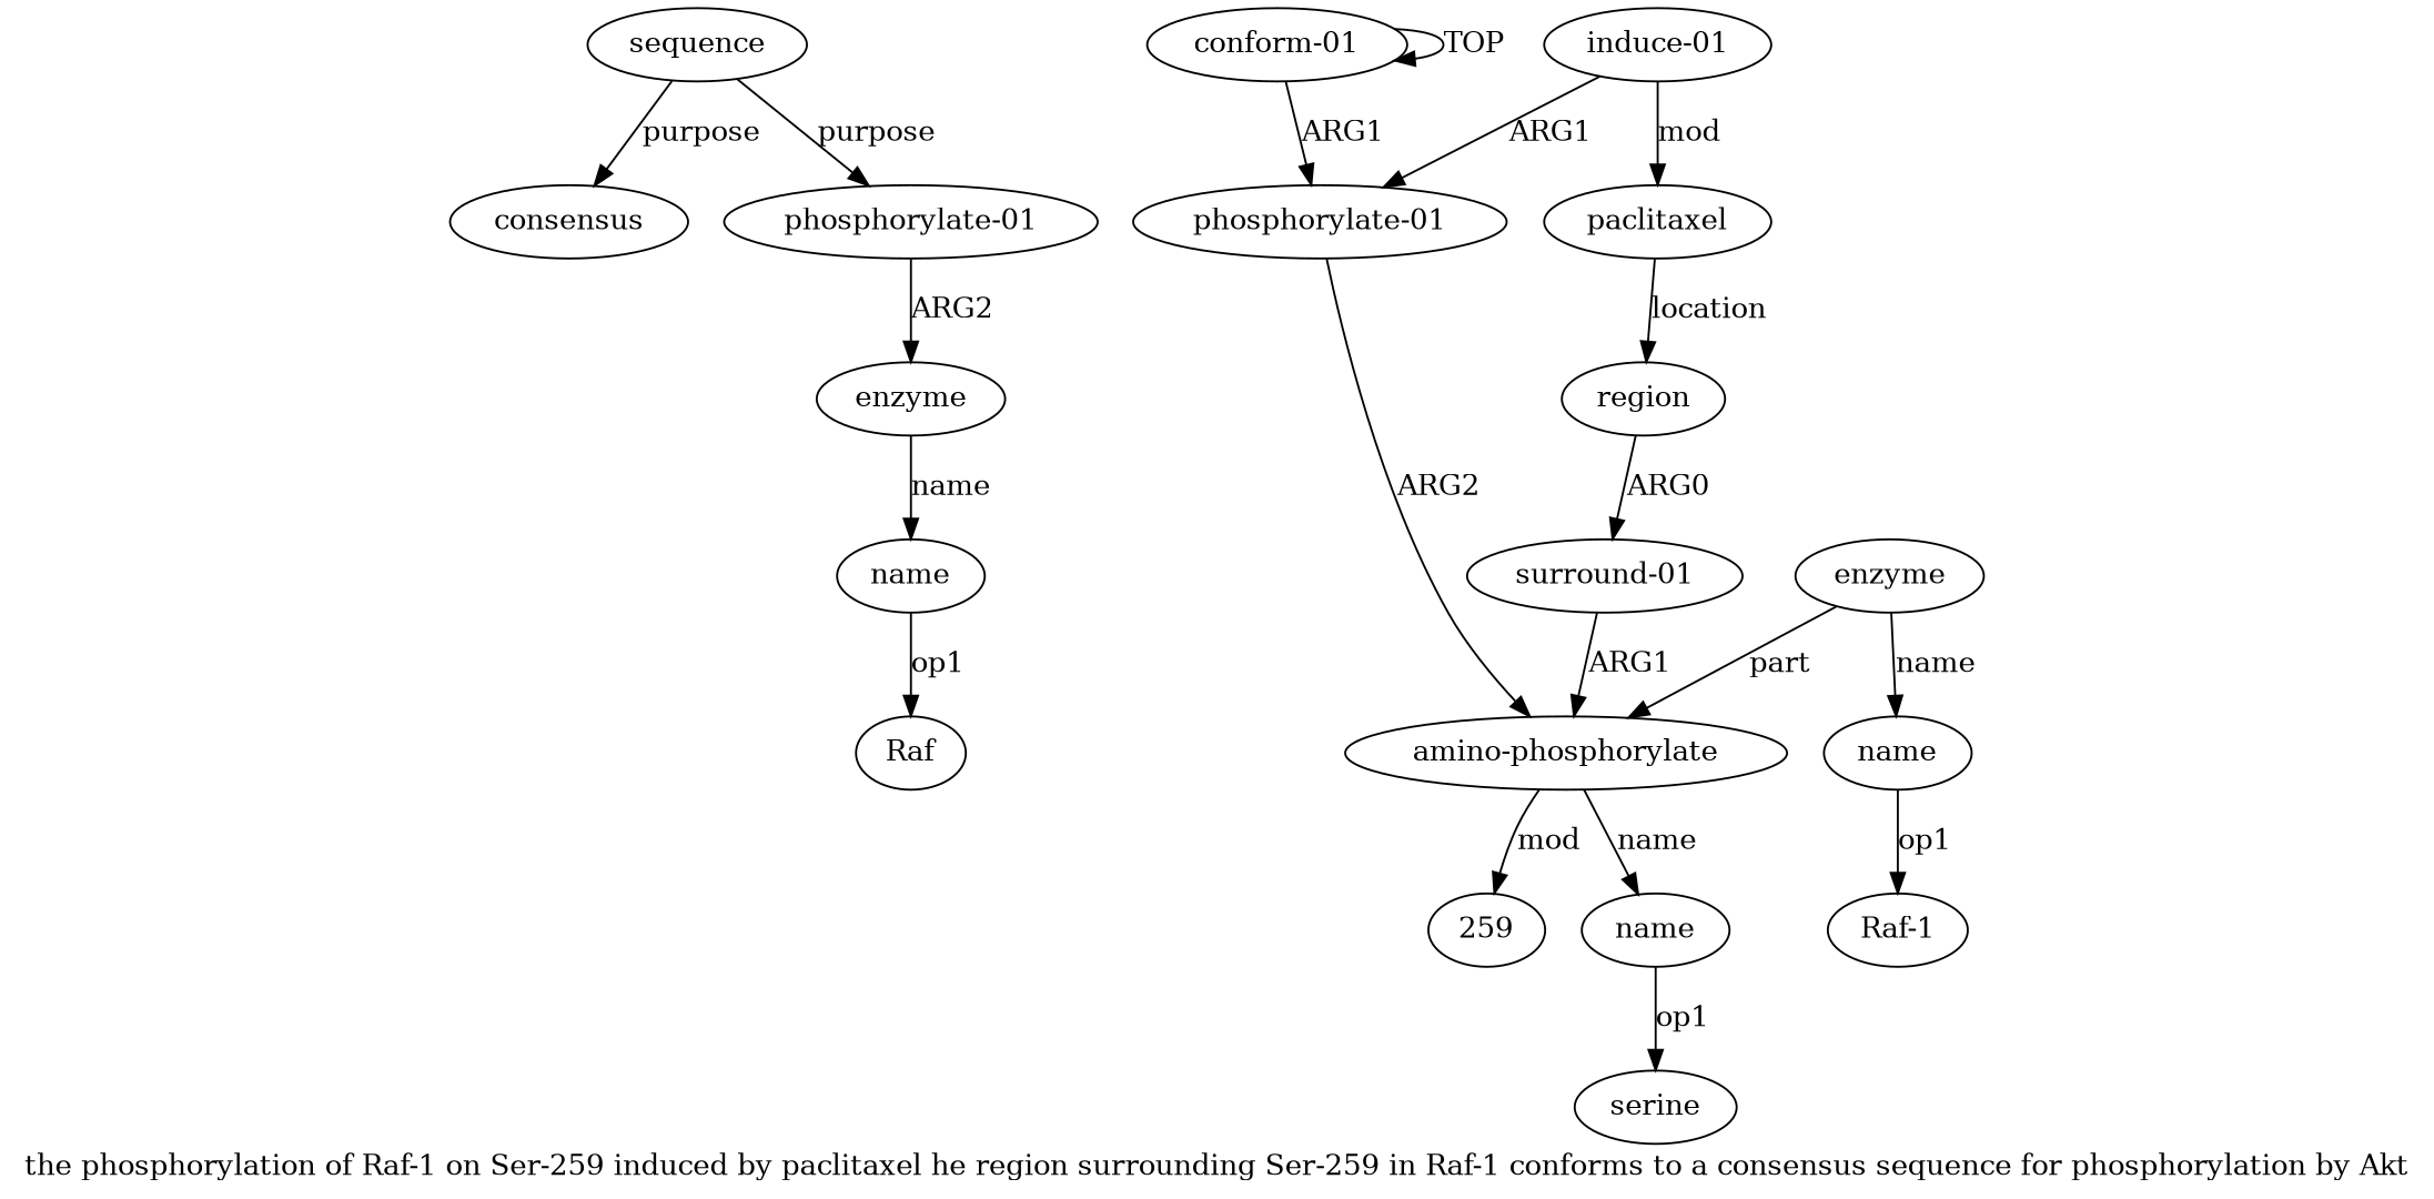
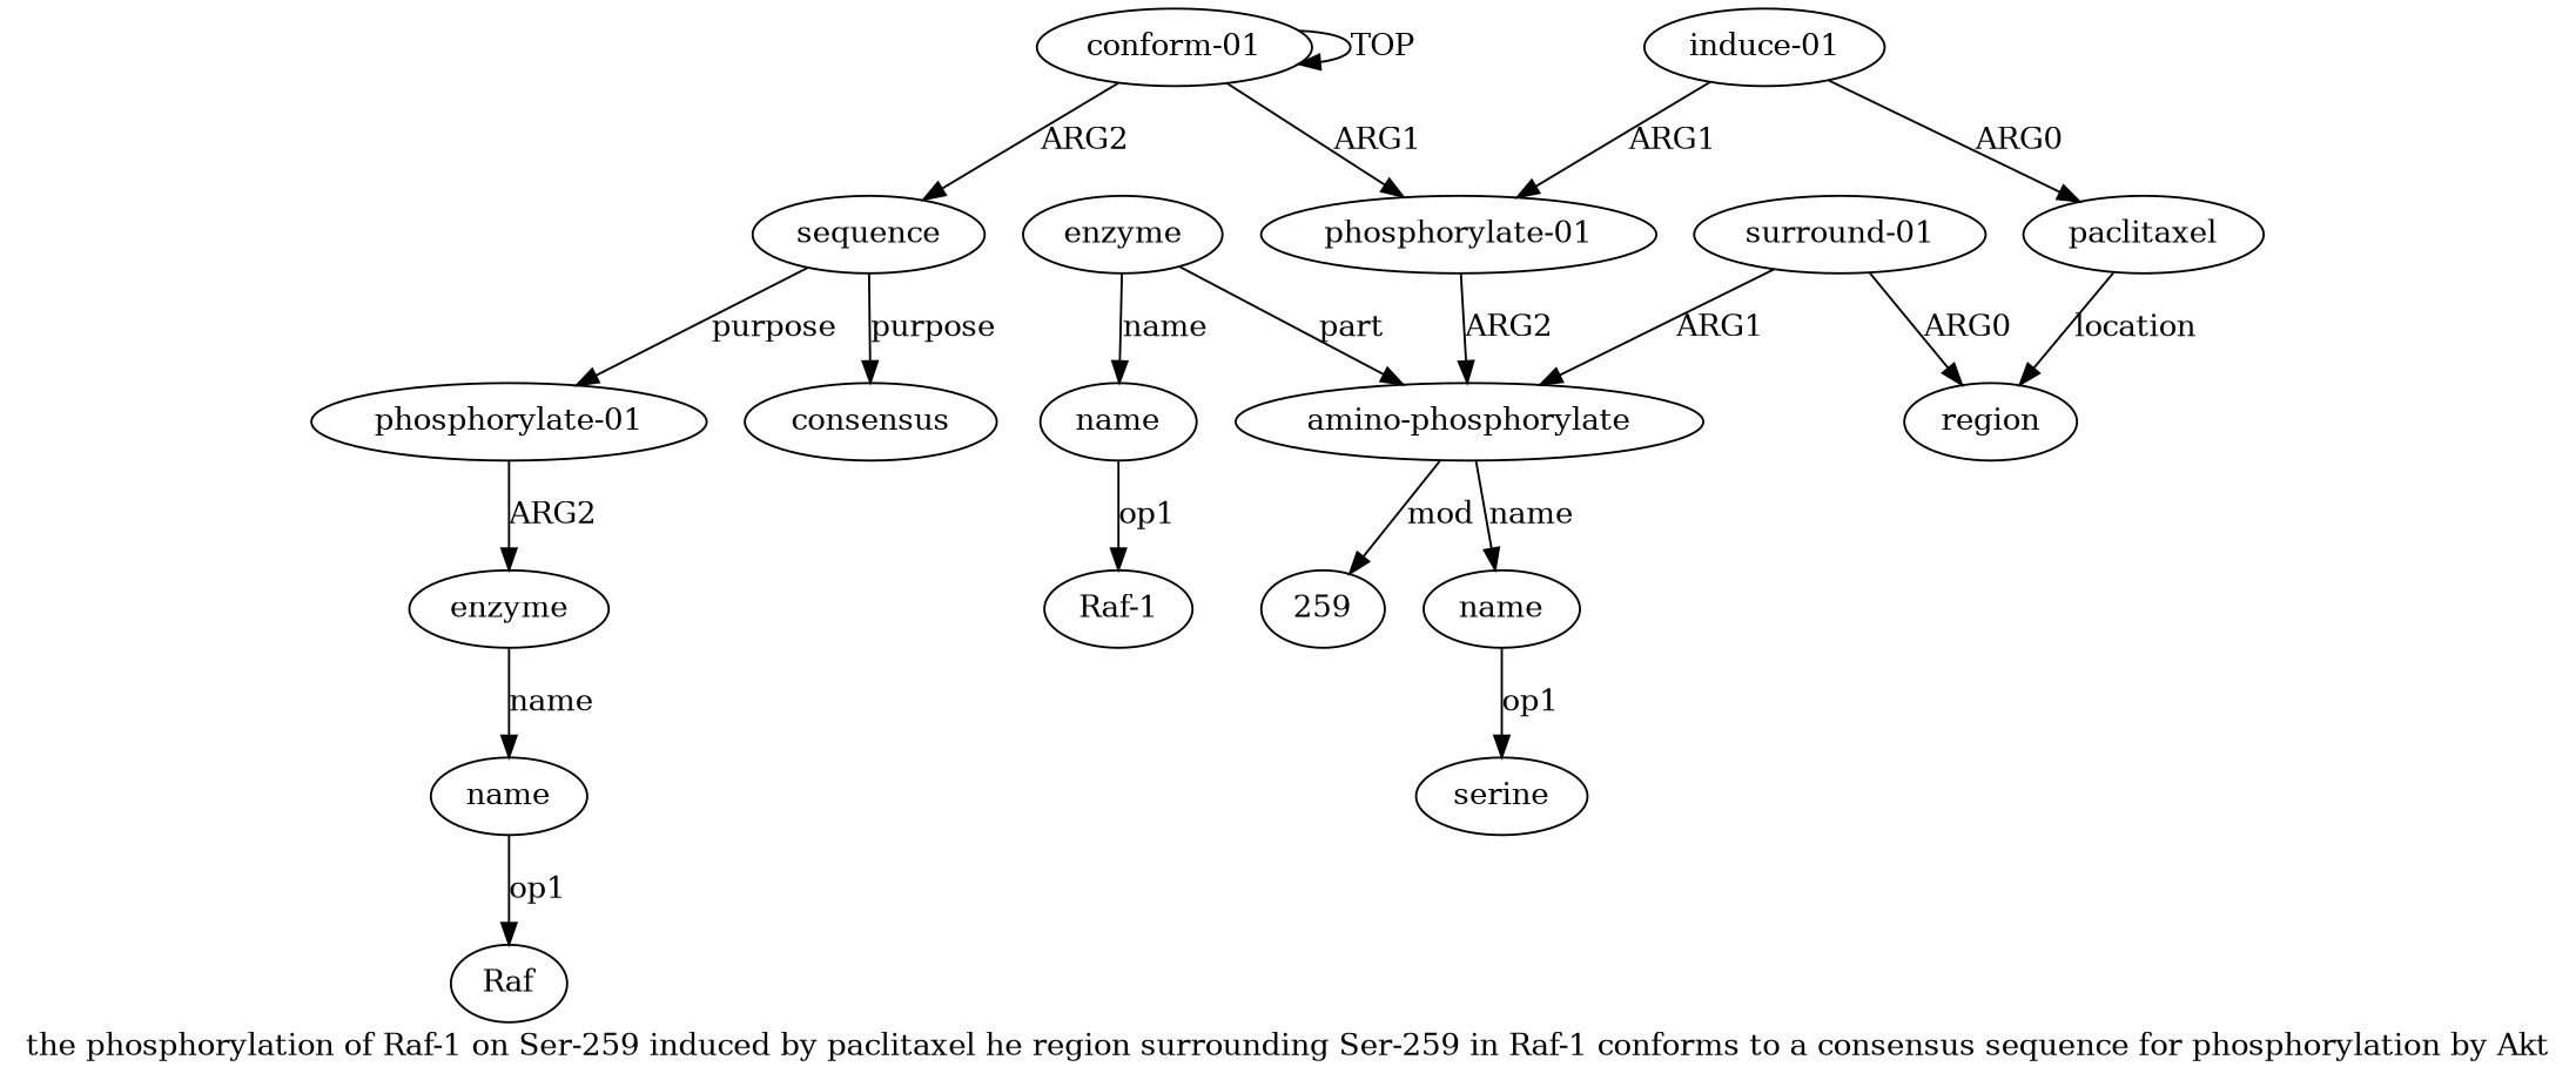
  digraph {
    label="the phosphorylation of Raf-1 on Ser-259 induced by paclitaxel he region surrounding Ser-259 in Raf-1 conforms to a consensus sequence for phosphorylation by Akt"
    node [color=black gold_ind=-1 gold_label=name test_ind=-1 test_label=name]
    edge [color=black gold_label=op1 test_label=op1]
    n1 [gold_ind=14 label=name test_ind=14]
    n2 [gold_label=Akt label=Raf test_label=Akt]
    n3 [gold_label=259 label=259 test_label=259]
    n4 [gold_ind=11 gold_label=consensus label=consensus test_ind=11 test_label=consensus]
    n5 [gold_ind=10 gold_label=sequence label=sequence test_ind=10 test_label=sequence]
    n6 [gold_ind=12 gold_label="phosphorylate-01" label="phosphorylate-01" test_ind=12 test_label="phosphorylate-01"]
    n7 [gold_ind=13 gold_label=enzyme label=enzyme test_ind=13 test_label=enzyme]
    n8 [gold_ind=1 gold_label="phosphorylate-01" label="phosphorylate-01" test_ind=1 test_label="phosphorylate-01"]
    n9 [gold_ind=2 gold_label="amino-acid" label="amino-phosphorylate" test_ind=2 test_label="amino-acid"]
    n10 [gold_ind=3 label=name test_ind=3]
    n11 [gold_label=serine label=serine test_label=serine]
    n12 [gold_ind=0 gold_label="conform-01" label="conform-01" test_ind=0 test_label="conform-01"]
    n13 [gold_ind=5 label=name test_ind=5]
    n14 [gold_label="Raf-1" label="Raf-1" test_label="Raf-1"]
    n15 [gold_ind=4 gold_label=enzyme label=enzyme test_ind=4 test_label=enzyme]
    n16 [gold_ind=7 gold_label=paclitaxel label=paclitaxel test_ind=7 test_label=paclitaxel]
    n17 [gold_ind=8 gold_label=region label=region test_ind=8 test_label=region]
    n18 [gold_ind=6 gold_label="induce-01" label="induce-01" test_ind=6 test_label="induce-01"]
    n19 [gold_ind=9 gold_label="surround-01" label="surround-01" test_ind=9 test_label="surround-01"]
    n1 -> n2 [label=op1]
    n5 -> n4 [gold_label=mod label=purpose test_label=mod]
    n5 -> n6 [gold_label=purpose label=purpose test_label=purpose]
    n6 -> n7 [gold_label=ARG2 label=ARG2 test_label=ARG2]
    n7 -> n1 [gold_label=name label=name test_label=name]
    n8 -> n9 [gold_label=ARG2 label=ARG2 test_label=ARG2]
    n9 -> n3 [gold_label=mod label=mod test_label=mod]
    n9 -> n10 [gold_label=name label=name test_label=name]
    n10 -> n11 [label=op1]
+   n12 -> n5 [gold_label=ARG2 label=ARG2 test_label=ARG2]
    n12 -> n8 [gold_label=ARG1 label=ARG1 test_label=ARG1]
    n12 -> n12 [gold_label=TOP label=TOP test_label=TOP]
    n13 -> n14 [label=op1]
    n15 -> n9 [gold_label=part label=part test_label=part]
    n15 -> n13 [gold_label=name label=name test_label=name]
    n16 -> n17 [gold_label=location label=location test_label=location]
    n18 -> n8 [gold_label=ARG1 label=ARG1 test_label=ARG1]
-   n18 -> n16 [gold_label=ARG0 label=mod test_label=ARG0]
+   n18 -> n16 [gold_label=ARG0 label=ARG0 test_label=ARG0]
    n19 -> n9 [gold_label=ARG1 label=ARG1 test_label=ARG1]
-   n17 -> n19 [gold_label=ARG0 label=ARG0 test_label=ARG0]
+   n19 -> n17 [gold_label=ARG0 label=ARG0 test_label=ARG0]
  }
